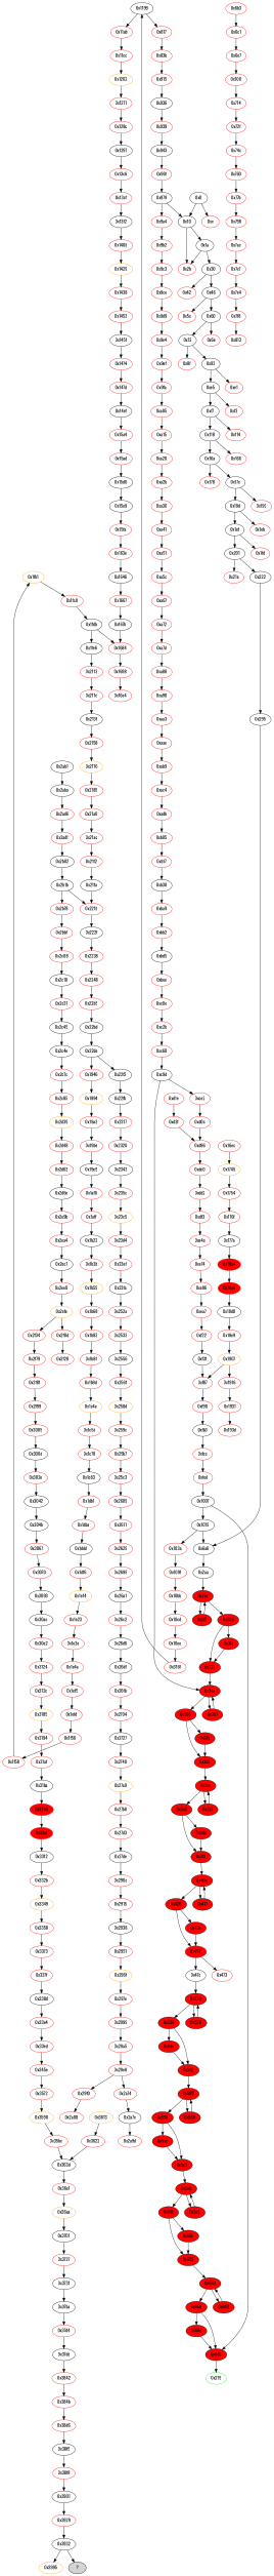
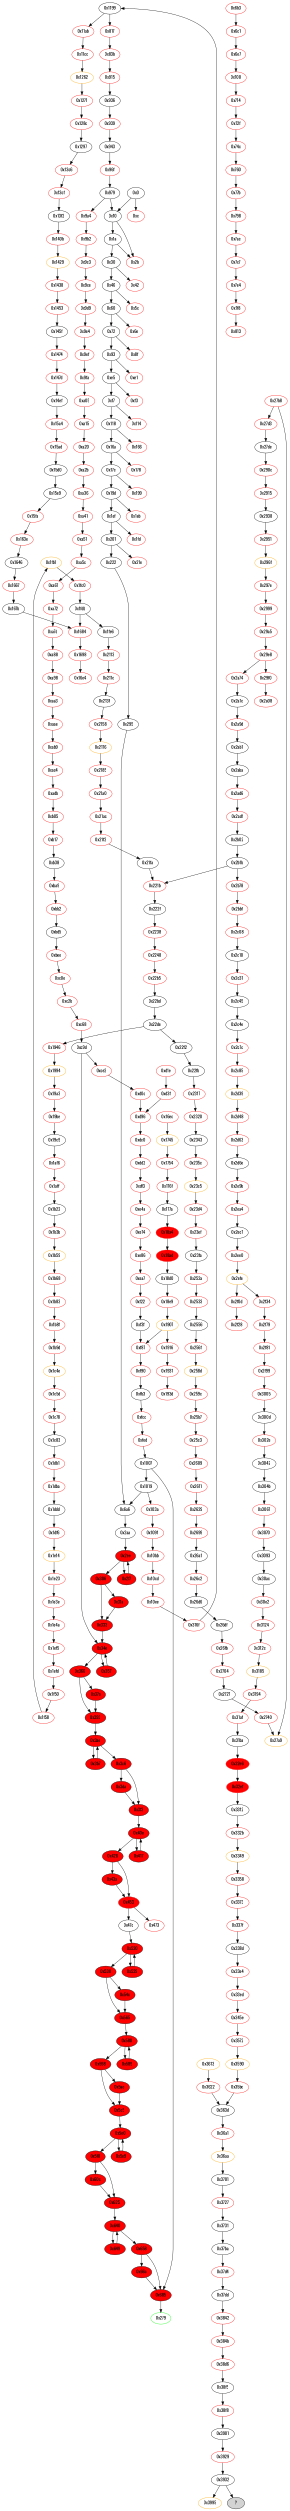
  strict digraph {
    fontname=Oswald
    node [color=red fillcolor=white fontname=Oswald style=filled]
    edge [fontname=Oswald]
    "0x1fb1" [color=orange]
    "0x1fc0"
    "0x1fdb" [color=""]
    "0x685" [fillcolor=red color=""]
    "0x279" [color=green]
    "0x2b1b" [color=""]
    "0x221b"
    "0x2b78"
    "0x222f" [color=""]
    "0x2bbf"
    "0xa2b"
    "0xa36"
    "0xa41"
    "0x145f" [color=""]
    "0x1453"
    "0x1474"
    "0x27de" [color=""]
    "0x290c"
    "0x2915"
    "0x1994" [color=orange]
    "0x19a3"
    "0x19be"
    "0x60c" [fillcolor=red color=""]
    "0x625" [fillcolor=red color=""]
    "0x640" [fillcolor=red color=""]
    "0x5c5" [fillcolor=red color=""]
    "0x5e0" [fillcolor=red color=""]
    "0x5f8" [fillcolor=red color=""]
    "0x5e9" [fillcolor=red color=""]
    "0x2938" [color=""]
    "0x2951"
    "0x296f" [color=orange]
    "0x2b02" [color=""]
    "0x2adf"
    "0x29f0"
    "0x2a08"
    "0x1e14" [color=orange]
    "0x1e23"
    "0x1e3e"
    "0x3093" [color=""]
    "0x3070"
    "0x30ac" [color=""]
    "0x2176" [color=orange]
    "0x2185"
    "0x21a0"
    "0x19c9" [color=""]
    "0x1af6"
    "0x2ab1" [color=""]
    "0x2aba" [color=""]
    "0x2ad6"
    "0x22de" [color=""]
    "0x22f2" [color=""]
    "0x1946"
    "0x22fb" [color=""]
    "0x2a7c" [color=""]
    "0x2a9d"
    "0xf3f" [color=""]
    "0xf22"
    "0xf87"
    "0x15d0" [color=""]
    "0x15ad"
    "0x15e9" [color=""]
    "0x3312" [color=""]
    "0x332b"
    "0x3349" [color=orange]
    "0x23c5" [color=orange]
    "0x23d4"
    "0x23ef"
    "0x2d39" [color=orange]
    "0x2c85"
    "0x2d48"
    "0x18ad" [fillcolor=red]
    "0x18d0" [color=""]
    "0x18e9"
    "0xfb3" [color=""]
    "0xfcc"
    "0xfed"
    "0x72" [color=""]
    "0x8f"
    "0x93" [color=""]
    "0xe5" [color=""]
    "0xe1"
    n83 [label="0x316f"]
    "0x1199" [color=""]
    "0x817"
    "0x11ab"
    "0x297e"
    "0x2999"
    "0x9ce"
    "0x9d9"
    "0x9e4"
    "0xd96"
    "0xdc0"
    "0xdd2"
    "0x1b22" [color=""]
    "0x1b3b"
    "0x1b59" [color=orange]
    "0x2343" [color=""]
    "0x235c"
    "0x1271"
    "0x128c"
    "0x1297" [color=""]
    "0xf90"
    "0x1646" [color=""]
    "0x1667"
    "0x167b" [color=""]
    "0x26d6" [color=""]
    "0x26df" [color=""]
    "0x26fb"
    "0x3995" [color=orange]
    "0x2e9b"
    "0x2ea4"
    "0x2ec7" [color=""]
    "0x1c5d"
    "0x1c78"
    "0x1c83" [color=""]
    "0x3da" [fillcolor=red color=""]
    "0x3f3" [fillcolor=red color=""]
    "0x40e" [fillcolor=red color=""]
    "0x2c45" [color=""]
    "0x2c31"
    "0x2c4e" [color=""]
    "0x32ef" [fillcolor=red]
    "0x3842"
    "0x384b"
    "0x38d6"
    "0x118" [color=""]
    "0x16a" [color=""]
    "0x166"
    "0x178"
    "0x17c" [color=""]
    "0x363d" [color=""]
    "0x3622"
    "0x36a1"
    "0x1684"
    "0x1ddd" [color=""]
    "0x1dba"
    "0x1df6"
    "0xc9d" [color=""]
    "0xce2"
    "0x34e" [fillcolor=red color=""]
    "0xd0c"
    "0x357" [fillcolor=red color=""]
    "0x366" [fillcolor=red color=""]
    "0xdf3"
    "0xe4a"
    "0xe74"
    "0x37dd" [color=""]
    "0x37d4"
    "0xc2b"
    "0xc68"
    "0xbd5" [color=""]
    "0xbb2"
    "0xbee"
    "0x21fa" [color=""]
    "0x21f2"
    "0x2f7" [fillcolor=red color=""]
    "0x2ee" [fillcolor=red color=""]
    "0x306" [fillcolor=red color=""]
    "0x26c2"
    "0x25c3"
    "0x2609"
    "0x2611"
    "0x1e4a"
    "0x1ef5"
    "0x19d" [color=""]
    "0x1ef" [color=""]
    "0x1eb"
    "0x201" [color=""]
    "0x1fd"
    "0x15fa"
    "0x163e"
    "0x7ac"
    "0x7c7"
    "0x7e4"
    "0x300d" [color=""]
    "0x3005"
    "0x302e"
    "0xa05"
    "0xa15"
    "0xa20"
    "0x27a9" [color=orange]
    "0x27b8"
    "0x27d3"
    "0x14ef" [color=""]
    "0x15a4"
    "0x21ac"
    "0x1698"
    "0x16e4"
    "0x3042" [color=""]
    "?" [color="" fillcolor=""]
    "0xea7"
    "0x213f" [color=""]
    "0x211c"
    "0x2158"
    "0x13f2" [color=""]
    "0x13cf"
    "0x140b"
    "0x83b"
    "0x11cc"
    "0x3b7" [fillcolor=red color=""]
    "0x3ae" [fillcolor=red color=""]
    "0x3c6" [fillcolor=red color=""]
    "0x26a1" [color=""]
    "0xe86"
    "0x29a5"
    "0x2c7c"
    "0xb38" [color=""]
    "0xba9"
    "0x2317"
    "0x1b83"
    "0x1b8f"
    "0x1b9d"
    "0x1745" [color=orange]
    "0x1754"
    "0x176f"
    "0x714"
    "0x72f"
    "0x74c"
    "0x2629"
    "0x2699"
    "0x1aff"
    "0x426" [fillcolor=red color=""]
    "0x43a" [fillcolor=red color=""]
    "0x453" [color=brown fillcolor=red]
    "0x47c" [color=""]
    "0x473"
    "0x2a74"
    "0x345e"
    "0x3572"
    "0x3590" [color=orange]
    "0x1db1"
    "0x6e7"
    "0x700"
    "0x16ec"
    "0x1c4e" [color=orange]
    "0x31ba" [color=""]
    "0x31af"
    "0x32e6" [fillcolor=red]
    "0x1916"
    "0x1931"
    "0x193d"
    "0x760"
    "0x77b"
    "0x6b3"
    "0x6c1"
    "0x147d"
    "0x36aa" [color=orange]
    "0x3701" [color=""]
    "0x30" [color=""]
    "0x42"
    "0x46" [color=""]
    "0x5c"
    "0x60" [color=""]
    "0x38f5" [color=""]
    "0x1007" [color=""]
    "0x252a"
    "0x2533"
    "0x2556" [color=""]
    "0x2efe" [color=orange]
    "0x2f0d"
    "0x2f34"
    "0x2f28"
    "0xc0e"
    "0x798"
    "0x3358"
    "0x943" [color=""]
    "0x96f"
    "0x979" [color=""]
    "0xa98"
    "0xaa3"
    "0xaae"
    "0x295" [color=""]
    "0x6a6" [color=""]
    "0x2aa" [color=""]
    "0x3124"
    "0x312c"
    "0x3185" [color=orange]
    "0x1438"
    "0x417" [fillcolor=red color=""]
    "0x6e"
    "0x520" [fillcolor=red color=""]
    "0x538" [fillcolor=red color=""]
    "0x529" [fillcolor=red color=""]
    "0x30e2"
    "0x5ac" [fillcolor=red color=""]
    "0x256f"
    "0x258d" [color=orange]
    "0x3731" [color=""]
    "0x3727"
    "0x37ba" [color=""]
    "0x565" [fillcolor=red color=""]
    "0x580" [fillcolor=red color=""]
    "0x589" [fillcolor=red color=""]
    "0x598" [fillcolor=red color=""]
    "0x9fa"
    "0x25b7"
    "0x10ee"
    "0xac4"
    "0xadb"
    "0xb05"
    "0x1b68"
    "0x2c08"
    "0x2c10" [color=""]
    "0x66c" [fillcolor=red color=""]
    "0x0" [color=""]
    "0xc"
    "0x10" [color=""]
    "0x2b"
    "0x1a" [color=""]
    "0x35bc"
    "0x3613" [color=orange]
    "0x21e"
    "0x222" [color=""]
    "0x7f8"
    "0x54c" [fillcolor=red color=""]
    "0x2704"
    "0x2727" [color=""]
    "0x1019" [color=""]
    "0x103a"
    "0x1091"
    "0x915"
    "0xf7" [color=""]
    "0x114"
    "0x649" [fillcolor=red color=""]
    "0x658" [fillcolor=red color=""]
    "0x2d63"
    "0x2d6e" [color=""]
    "0x29e8"
    "0xa88"
    "0xa5c"
    "0xa67"
    "0xa72"
    "0x2248"
    "0x22b5"
    "0x22bd" [color=""]
    "0x3194"
    "0x2ee0"
    "0x338d" [color=""]
    "0x33e4"
    "0x33ed"
    "0x3373"
    "0x337f"
    "0x333" [fillcolor=red color=""]
    "0x9a4"
    "0x2f79"
    "0x2f81"
    "0x2f99"
    "0x177a" [color=""]
    "0x18a4" [fillcolor=red]
    "0x38f8"
    "0x3901" [color=""]
    "0x2238"
    "0x37a" [fillcolor=red color=""]
    "0x393" [fillcolor=red color=""]
    "0x1907" [color=orange]
    "0x9b2"
    "0x9c3"
    "0x1f58"
    "0x31a" [fillcolor=red color=""]
    "0x10cd"
    "0x10bb"
    "0x1efd"
    "0x1f50"
    "0x304b" [color=""]
    "0x3067"
    "0xa7d"
    "0x9ef"
    "0xa51"
    "0x2113"
    "0x1fe6" [color=""]
    "0x259c"
    "0x13c6"
    "0x23fa" [color=""]
    "0xab9"
    "0xb17"
    "0x2320"
    "0xd1e"
    "0xd3f"
    "0x3932" [color=""]
    "0x3929"
    "0x1429" [color=orange]
    "0x2740"
    "0xf3"
    "0x1262" [color=orange]
    "0x936" [color=""]
    "0x939"
    "0x199"
    "0x813"
    "0x1fb1" -> "0x1fc0"
    "0x1fc0" -> "0x1fdb"
    "0x1fdb" -> "0x1684"
    "0x1fdb" -> "0x1fe6"
    "0x685" -> "0x279"
    "0x2b1b" -> "0x221b"
    "0x2b1b" -> "0x2b78"
    "0x221b" -> "0x222f"
    "0x2b78" -> "0x2bbf"
    "0x222f" -> "0x2238"
    "0x2bbf" -> "0x2c08"
    "0xa2b" -> "0xa36"
    "0xa36" -> "0xa41"
    "0xa41" -> "0xa51"
    "0x145f" -> "0x1474"
    "0x1453" -> "0x145f"
    "0x1474" -> "0x147d"
    "0x27de" -> "0x290c"
    "0x290c" -> "0x2915"
    "0x2915" -> "0x2938"
    "0x1994" -> "0x19a3"
    "0x19a3" -> "0x19be"
    "0x19be" -> "0x19c9"
    "0x60c" -> "0x625"
    "0x625" -> "0x640"
    "0x640" -> "0x649"
    "0x640" -> "0x658"
    "0x5c5" -> "0x5e0"
    "0x5e0" -> "0x5f8"
    "0x5e0" -> "0x5e9"
    "0x5f8" -> "0x60c"
    "0x5f8" -> "0x625"
    "0x5e9" -> "0x5e0"
    "0x2938" -> "0x2951"
    "0x2951" -> "0x296f"
    "0x296f" -> "0x297e"
    "0x2b02" -> "0x2b1b"
    "0x2adf" -> "0x2b02"
    "0x29f0" -> "0x2a08"
    "0x1e14" -> "0x1e23"
    "0x1e23" -> "0x1e3e"
    "0x1e3e" -> "0x1e4a"
    "0x3093" -> "0x30ac"
    "0x3070" -> "0x3093"
    "0x30ac" -> "0x30e2"
    "0x2176" -> "0x2185"
    "0x2185" -> "0x21a0"
    "0x21a0" -> "0x21ac"
    "0x19c9" -> "0x1af6"
    "0x1af6" -> "0x1aff"
    "0x2ab1" -> "0x2aba"
    "0x2aba" -> "0x2ad6"
    "0x2ad6" -> "0x2adf"
    "0x22de" -> "0x22f2"
    "0x22de" -> "0x1946"
    "0x22f2" -> "0x22fb"
    "0x1946" -> "0x1994"
    "0x22fb" -> "0x2317"
    "0x2a7c" -> "0x2a9d"
+   "0x2a9d" -> "0x2ab1"
    "0xf3f" -> "0xf87"
    "0xf22" -> "0xf3f"
    "0xf87" -> "0xf90"
    "0x15d0" -> "0x15e9"
    "0x15ad" -> "0x15d0"
    "0x15e9" -> "0x15fa"
    "0x3312" -> "0x332b"
    "0x332b" -> "0x3349"
    "0x3349" -> "0x3358"
    "0x23c5" -> "0x23d4"
    "0x23d4" -> "0x23ef"
    "0x23ef" -> "0x23fa"
    "0x2d39" -> "0x2d48"
    "0x2c85" -> "0x2d39"
    "0x2d48" -> "0x2d63"
    "0x18ad" -> "0x18d0"
    "0x18d0" -> "0x18e9"
    "0x18e9" -> "0x1907"
    "0xfb3" -> "0xfcc"
    "0xfcc" -> "0xfed"
    "0xfed" -> "0x1007"
    "0x72" -> "0x8f"
    "0x72" -> "0x93"
    "0x93" -> "0xe5"
    "0x93" -> "0xe1"
    "0xe5" -> "0xf7"
    "0xe5" -> "0xf3"
    n83 -> "0x1199"
    "0x1199" -> "0x817"
    "0x1199" -> "0x11ab"
    "0x817" -> "0x83b"
    "0x11ab" -> "0x11cc"
    "0x297e" -> "0x2999"
    "0x2999" -> "0x29a5"
    "0x9ce" -> "0x9d9"
    "0x9d9" -> "0x9e4"
    "0x9e4" -> "0x9ef"
    "0xd96" -> "0xdc0"
    "0xdc0" -> "0xdd2"
    "0xdd2" -> "0xdf3"
    "0x1b22" -> "0x1b3b"
    "0x1b3b" -> "0x1b59"
    "0x1b59" -> "0x1b68"
    "0x2343" -> "0x235c"
    "0x235c" -> "0x23c5"
    "0x1271" -> "0x128c"
    "0x128c" -> "0x1297"
    "0x1297" -> "0x13c6"
    "0xf90" -> "0xfb3"
    "0x1646" -> "0x1667"
    "0x1667" -> "0x167b"
    "0x167b" -> "0x1684"
    "0x26d6" -> "0x26df"
    "0x26df" -> "0x26fb"
    "0x26fb" -> "0x2704"
    "0x2e9b" -> "0x2ea4"
    "0x2ea4" -> "0x2ec7"
    "0x2ec7" -> "0x2ee0"
    "0x1c5d" -> "0x1c78"
    "0x1c78" -> "0x1c83"
    "0x1c83" -> "0x1db1"
    "0x3da" -> "0x3f3"
    "0x3f3" -> "0x40e"
    "0x40e" -> "0x426"
    "0x40e" -> "0x417"
    "0x2c45" -> "0x2c4e"
    "0x2c31" -> "0x2c45"
    "0x2c4e" -> "0x2c7c"
    "0x32ef" -> "0x3312"
    "0x3842" -> "0x384b"
    "0x384b" -> "0x38d6"
    "0x38d6" -> "0x38f5"
    "0x118" -> "0x16a"
    "0x118" -> "0x166"
    "0x16a" -> "0x178"
    "0x16a" -> "0x17c"
    "0x17c" -> "0x19d"
    "0x17c" -> "0x199"
    "0x363d" -> "0x36a1"
    "0x3622" -> "0x363d"
    "0x36a1" -> "0x36aa"
    "0x1684" -> "0x1698"
    "0x1ddd" -> "0x1df6"
    "0x1dba" -> "0x1ddd"
    "0x1df6" -> "0x1e14"
    "0xc9d" -> "0xce2"
    "0xc9d" -> "0x34e"
    "0xce2" -> "0xd0c"
    "0x34e" -> "0x357"
    "0x34e" -> "0x366"
    "0xd0c" -> "0xd96"
    "0x357" -> "0x34e"
    "0x366" -> "0x37a"
    "0x366" -> "0x393"
    "0xdf3" -> "0xe4a"
    "0xe4a" -> "0xe74"
    "0xe74" -> "0xe86"
    "0x37dd" -> "0x3842"
    "0x37d4" -> "0x37dd"
    "0xc2b" -> "0xc68"
    "0xc68" -> "0xc9d"
    "0xbd5" -> "0xbee"
    "0xbb2" -> "0xbd5"
    "0xbee" -> "0xc0e"
    "0x21fa" -> "0x221b"
    "0x21f2" -> "0x21fa"
    "0x2f7" -> "0x2ee"
    "0x2ee" -> "0x2f7"
    "0x2ee" -> "0x306"
    "0x306" -> "0x333"
    "0x306" -> "0x31a"
    "0x26c2" -> "0x26d6"
    "0x25c3" -> "0x2609"
    "0x2609" -> "0x2611"
    "0x2611" -> "0x2629"
    "0x1e4a" -> "0x1ef5"
    "0x1ef5" -> "0x1efd"
    "0x19d" -> "0x1ef"
    "0x19d" -> "0x1eb"
    "0x1ef" -> "0x201"
    "0x1ef" -> "0x1fd"
    "0x201" -> "0x21e"
    "0x201" -> "0x222"
    "0x15fa" -> "0x163e"
    "0x163e" -> "0x1646"
    "0x7ac" -> "0x7c7"
    "0x7c7" -> "0x7e4"
    "0x7e4" -> "0x7f8"
    "0x300d" -> "0x302e"
    "0x3005" -> "0x300d"
    "0x302e" -> "0x3042"
    "0xa05" -> "0xa15"
    "0xa15" -> "0xa20"
    "0xa20" -> "0xa2b"
-   "0x27a9" -> "0x27b8"
+   "0x27b8" -> "0x27a9"
    "0x27b8" -> "0x27d3"
    "0x27d3" -> "0x27de"
    "0x14ef" -> "0x15a4"
    "0x15a4" -> "0x15ad"
    "0x21ac" -> "0x21f2"
    "0x1698" -> "0x16e4"
    "0x3042" -> "0x304b"
    "0xea7" -> "0xf22"
    "0x213f" -> "0x2158"
    "0x211c" -> "0x213f"
    "0x2158" -> "0x2176"
    "0x13f2" -> "0x140b"
    "0x13cf" -> "0x13f2"
    "0x140b" -> "0x1429"
    "0x83b" -> "0x915"
    "0x11cc" -> "0x1262"
    "0x3b7" -> "0x3ae"
    "0x3ae" -> "0x3b7"
    "0x3ae" -> "0x3c6"
    "0x3c6" -> "0x3da"
    "0x3c6" -> "0x3f3"
    "0x26a1" -> "0x26c2"
    "0xe86" -> "0xea7"
    "0x29a5" -> "0x29e8"
    "0x2c7c" -> "0x2c85"
    "0xb38" -> "0xba9"
    "0xba9" -> "0xbb2"
    "0x2317" -> "0x2320"
    "0x1b83" -> "0x1b8f"
    "0x1b8f" -> "0x1b9d"
    "0x1b9d" -> "0x1c4e"
    "0x1745" -> "0x1754"
    "0x1754" -> "0x176f"
    "0x176f" -> "0x177a"
    "0x714" -> "0x72f"
    "0x72f" -> "0x74c"
    "0x74c" -> "0x760"
    "0x2629" -> "0x2699"
    "0x2699" -> "0x26a1"
    "0x1aff" -> "0x1b22"
    "0x426" -> "0x43a"
    "0x426" -> "0x453"
    "0x43a" -> "0x453"
    "0x453" -> "0x47c"
    "0x453" -> "0x473"
    "0x47c" -> "0x520"
    "0x2a74" -> "0x2a7c"
    "0x345e" -> "0x3572"
    "0x3572" -> "0x3590"
    "0x3590" -> "0x35bc"
    "0x1db1" -> "0x1dba"
    "0x6e7" -> "0x700"
    "0x700" -> "0x714"
    "0x16ec" -> "0x1745"
    "0x1c4e" -> "0x1c5d"
    "0x31ba" -> "0x32e6"
    "0x31af" -> "0x31ba"
    "0x32e6" -> "0x32ef"
    "0x1916" -> "0x1931"
    "0x1931" -> "0x193d"
    "0x760" -> "0x77b"
    "0x77b" -> "0x798"
    "0x6b3" -> "0x6c1"
    "0x6c1" -> "0x6e7"
    "0x147d" -> "0x14ef"
    "0x36aa" -> "0x3701"
    "0x3701" -> "0x3727"
    "0x30" -> "0x42"
    "0x30" -> "0x46"
    "0x46" -> "0x5c"
    "0x46" -> "0x60"
    "0x60" -> "0x72"
    "0x60" -> "0x6e"
    "0x38f5" -> "0x38f8"
    "0x1007" -> "0x685"
    "0x1007" -> "0x1019"
    "0x252a" -> "0x2533"
    "0x2533" -> "0x2556"
    "0x2556" -> "0x256f"
    "0x2efe" -> "0x2f0d"
    "0x2efe" -> "0x2f34"
    "0x2f0d" -> "0x2f28"
    "0x2f34" -> "0x2f79"
    "0xc0e" -> "0xc2b"
    "0x798" -> "0x7ac"
    "0x3358" -> "0x3373"
    "0x943" -> "0x96f"
    "0x96f" -> "0x979"
    "0x979" -> "0x10"
    "0x979" -> "0x9a4"
    "0xa98" -> "0xaa3"
    "0xaa3" -> "0xaae"
    "0xaae" -> "0xab9"
    "0x295" -> "0x6a6"
    "0x6a6" -> "0x2aa"
    "0x2aa" -> "0x2ee"
    "0x3124" -> "0x312c"
    "0x312c" -> "0x3185"
    "0x3185" -> "0x3194"
    "0x1438" -> "0x1453"
    "0x417" -> "0x40e"
    "0x520" -> "0x538"
    "0x520" -> "0x529"
    "0x538" -> "0x565"
    "0x538" -> "0x54c"
    "0x529" -> "0x520"
    "0x30e2" -> "0x3124"
    "0x5ac" -> "0x5c5"
    "0x256f" -> "0x258d"
    "0x258d" -> "0x259c"
    "0x3731" -> "0x37ba"
    "0x3727" -> "0x3731"
    "0x37ba" -> "0x37d4"
    "0x565" -> "0x580"
    "0x580" -> "0x589"
    "0x580" -> "0x598"
    "0x589" -> "0x580"
    "0x598" -> "0x5c5"
    "0x598" -> "0x5ac"
    "0x9fa" -> "0xa05"
    "0x25b7" -> "0x25c3"
    "0x10ee" -> n83
    "0xac4" -> "0xadb"
    "0xadb" -> "0xb05"
    "0xb05" -> "0xb17"
    "0x1b68" -> "0x1b83"
    "0x2c08" -> "0x2c10"
    "0x2c10" -> "0x2c31"
    "0x66c" -> "0x685"
    "0x0" -> "0xc"
    "0x0" -> "0x10"
    "0x10" -> "0x2b"
    "0x10" -> "0x1a"
    "0x1a" -> "0x30"
    "0x1a" -> "0x2b"
    "0x35bc" -> "0x363d"
    "0x3613" -> "0x3622"
    "0x222" -> "0x295"
    "0x7f8" -> "0x813"
    "0x54c" -> "0x565"
    "0x2704" -> "0x2727"
    "0x2727" -> "0x2740"
    "0x1019" -> "0x6a6"
    "0x1019" -> "0x103a"
    "0x103a" -> "0x1091"
    "0x1091" -> "0x10bb"
    "0x915" -> "0x936"
    "0xf7" -> "0x118"
    "0xf7" -> "0x114"
    "0x649" -> "0x640"
    "0x658" -> "0x685"
    "0x658" -> "0x66c"
    "0x2d63" -> "0x2d6e"
    "0x2d6e" -> "0x2e9b"
    "0x29e8" -> "0x29f0"
    "0x29e8" -> "0x2a74"
    "0xa88" -> "0xa98"
    "0xa5c" -> "0xa67"
    "0xa67" -> "0xa72"
    "0xa72" -> "0xa7d"
    "0x2248" -> "0x22b5"
    "0x22b5" -> "0x22bd"
    "0x22bd" -> "0x22de"
    "0x3194" -> "0x31af"
    "0x2ee0" -> "0x2efe"
    "0x338d" -> "0x33e4"
    "0x33e4" -> "0x33ed"
    "0x33ed" -> "0x345e"
    "0x3373" -> "0x337f"
    "0x337f" -> "0x338d"
    "0x333" -> "0x34e"
    "0x9a4" -> "0x9b2"
    "0x2f79" -> "0x2f81"
    "0x2f81" -> "0x2f99"
    "0x2f99" -> "0x3005"
    "0x177a" -> "0x18a4"
    "0x18a4" -> "0x18ad"
    "0x38f8" -> "0x3901"
    "0x3901" -> "0x3929"
    "0x2238" -> "0x2248"
    "0x37a" -> "0x393"
    "0x393" -> "0x3ae"
    "0x1907" -> "0xf87"
    "0x1907" -> "0x1916"
    "0x9b2" -> "0x9c3"
    "0x9c3" -> "0x9ce"
    "0x1f58" -> "0x1fb1"
    "0x31a" -> "0x333"
    "0x10cd" -> "0x10ee"
    "0x10bb" -> "0x10cd"
    "0x1efd" -> "0x1f50"
    "0x1f50" -> "0x1f58"
    "0x304b" -> "0x3067"
    "0x3067" -> "0x3070"
    "0xa7d" -> "0xa88"
    "0x9ef" -> "0x9fa"
    "0xa51" -> "0xa5c"
    "0x2113" -> "0x211c"
    "0x1fe6" -> "0x2113"
    "0x259c" -> "0x25b7"
    "0x13c6" -> "0x13cf"
    "0x23fa" -> "0x252a"
    "0xab9" -> "0xac4"
    "0xb17" -> "0xb38"
    "0x2320" -> "0x2343"
    "0xd1e" -> "0xd3f"
    "0xd3f" -> "0xd96"
    "0x3932" -> "0x3995"
    "0x3932" -> "?"
    "0x3929" -> "0x3932"
    "0x1429" -> "0x1438"
    "0x2740" -> "0x27a9"
    "0x1262" -> "0x1271"
    "0x936" -> "0x939"
    "0x939" -> "0x943"
  }
